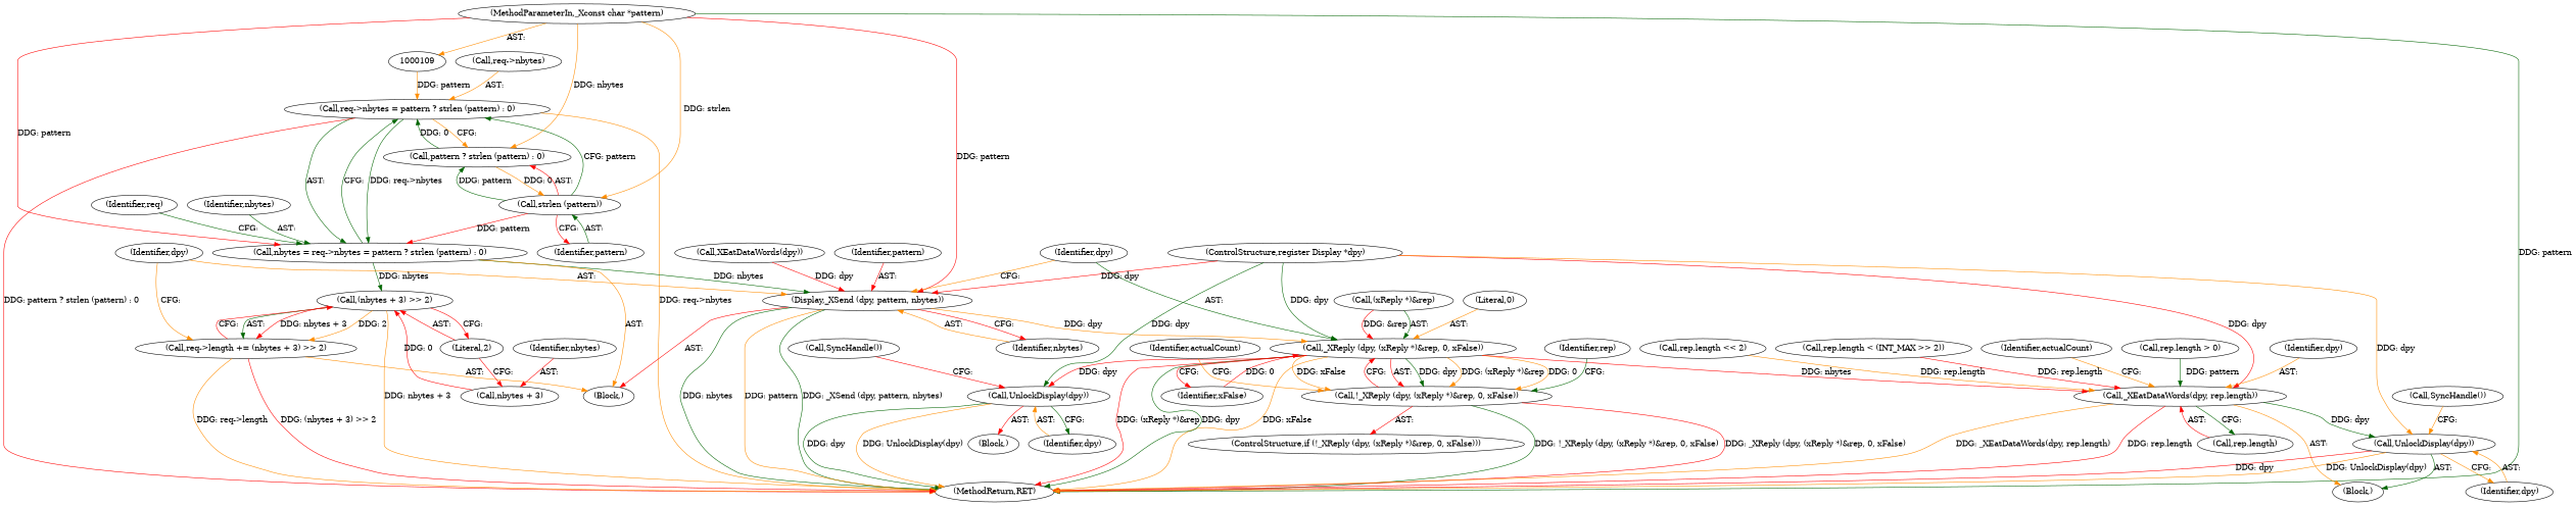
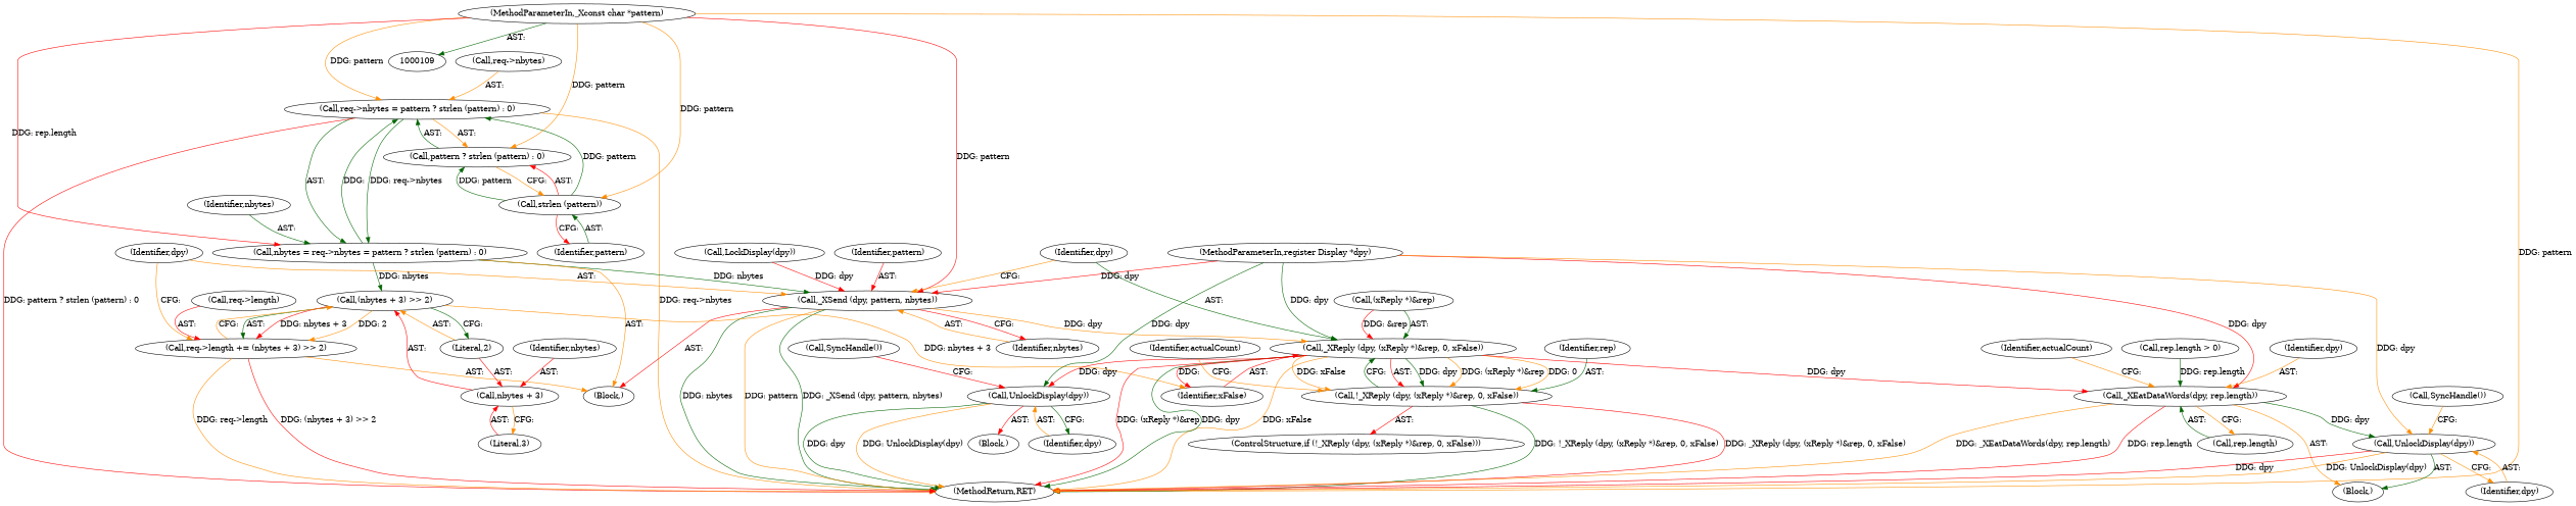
  digraph {
    edge [color=red]
    n1 [label="(Call,req->nbytes = pattern ? strlen (pattern) : 0)"]
    n2 [label="(Call,nbytes = req->nbytes = pattern ? strlen (pattern) : 0)"]
    n3 [label="(Call,pattern ? strlen (pattern) : 0)"]
    n4 [label="(MethodReturn,RET)"]
-   n5 [label="(Display,_XSend (dpy, pattern, nbytes))"]
+   n5 [label="(Call,_XSend (dpy, pattern, nbytes))"]
    n6 [label="(Call,(nbytes + 3) >> 2)"]
    n7 [label="(Block,)"]
    n8 [label="(Call,strlen (pattern))"]
    n9 [label="(MethodParameterIn,_Xconst char *pattern)"]
    1000109
    n11 [label="(Identifier,pattern)"]
    n12 [label="(Call,_XReply (dpy, (xReply *)&rep, 0, xFalse))"]
    n13 [label="(Identifier,nbytes)"]
    n14 [label="(Call,req->length += (nbytes + 3) >> 2)"]
    n15 [label="(Literal,2)"]
    n16 [label="(Call,nbytes + 3)"]
+   n17 [label="(Literal,3)"]
    n18 [label="(Call,!_XReply (dpy, (xReply *)&rep, 0, xFalse))"]
    n19 [label="(Call,UnlockDisplay(dpy))"]
    n20 [label="(Call,_XEatDataWords(dpy, rep.length))"]
    n21 [label="(Identifier,xFalse)"]
    n22 [label="(ControlStructure,if (!_XReply (dpy, (xReply *)&rep, 0, xFalse)))"]
    n23 [label="(Identifier,dpy)"]
    n24 [label="(Block,)"]
    n25 [label="(Call,UnlockDisplay(dpy))"]
    n26 [label="(Call,rep.length)"]
    n27 [label="(Block,)"]
    n28 [label="(Identifier,dpy)"]
    n29 [label="(Identifier,actualCount)"]
-   n31 [label="(Call,XEatDataWords(dpy))"]
-   n32 [label="(Call,rep.length << 2)"]
-   n33 [label="(Identifier,req)"]
-   n34 [label="(Call,rep.length < (INT_MAX >> 2))"]
+   n30 [label="(Call,req->length)"]
+   n31 [label="(Call,LockDisplay(dpy))"]
    n35 [label="(Identifier,dpy)"]
    n36 [label="(Call,(xReply *)&rep)"]
    n37 [label="(Identifier,dpy)"]
    n38 [label="(Call,SyncHandle())"]
    n39 [label="(Identifier,pattern)"]
    n40 [label="(Identifier,nbytes)"]
    n41 [label="(Identifier,actualCount)"]
    n42 [label="(Identifier,rep)"]
    n43 [label="(Call,rep.length > 0)"]
    n44 [label="(Identifier,nbytes)"]
    n45 [label="(Call,SyncHandle())"]
-   n46 [label="(ControlStructure,register Display *dpy)"]
+   n46 [label="(MethodParameterIn,register Display *dpy)"]
    n47 [label="(Call,req->nbytes)"]
-   n48 [label="(Literal,0)"]
    n49 [label="(Identifier,dpy)"]
    n1 -> n2 [color=darkgreen label="AST: "]
    n1 -> n2 [color=darkgreen label="DDG: req->nbytes"]
-   n1 -> n3 [color=darkorange label="CFG: "]
+   n1 -> n3 [color=darkorange label="AST: "]
    n1 -> n4 [color=darkorange label="DDG: req->nbytes"]
    n1 -> n4 [label="DDG: pattern ? strlen (pattern) : 0"]
-   n2 -> n1 [color=darkgreen label="CFG: "]
+   n2 -> n1 [color=darkgreen label="DDG: "]
    n2 -> n5 [color=darkgreen label="DDG: nbytes"]
    n2 -> n6 [color=darkgreen label="DDG: nbytes"]
    n2 -> n7 [color=darkorange label="AST: "]
-   n3 -> n1 [color=darkgreen label="DDG: 0"]
-   n3 -> n8 [color=darkorange label="DDG: 0"]
+   n3 -> n1 [color=darkgreen label="AST: "]
+   n3 -> n8 [color=darkorange label="CFG: "]
    n5 -> n4 [color=darkgreen label="DDG: _XSend (dpy, pattern, nbytes)"]
    n5 -> n4 [color=darkgreen label="DDG: nbytes"]
    n5 -> n4 [color=darkorange label="DDG: pattern"]
    n5 -> n7 [label="AST: "]
    n5 -> n12 [color=darkorange label="DDG: dpy"]
    n5 -> n13 [label="CFG: "]
-   n6 -> n4 [color=darkorange label="DDG: nbytes + 3"]
+   n6 -> n21 [color=darkorange label="DDG: nbytes + 3"]
    n6 -> n14 [color=darkgreen label="AST: "]
    n6 -> n14 [label="DDG: nbytes + 3"]
    n6 -> n14 [color=darkorange label="DDG: 2"]
-   n6 -> n15 [label="CFG: "]
-   n8 -> n1 [color=darkgreen label="CFG: pattern"]
-   n8 -> n2 [label="DDG: pattern"]
+   n6 -> n15 [color=darkgreen label="CFG: "]
+   n8 -> n1 [color=darkgreen label="DDG: pattern"]
    n8 -> n3 [label="AST: "]
    n8 -> n3 [color=darkgreen label="DDG: pattern"]
    n8 -> n11 [label="CFG: "]
-   1000109 -> n1 [color=darkorange label="DDG: pattern"]
-   n9 -> n2 [label="DDG: pattern"]
-   n9 -> n3 [color=darkorange label="DDG: nbytes"]
-   n9 -> n4 [color=darkgreen label="DDG: pattern"]
+   n9 -> n1 [color=darkorange label="DDG: pattern"]
+   n9 -> n2 [label="DDG: rep.length"]
+   n9 -> n3 [color=darkorange label="DDG: pattern"]
+   n9 -> n4 [color=darkorange label="DDG: pattern"]
    n9 -> n5 [label="DDG: pattern"]
-   n9 -> n8 [color=darkorange label="DDG: strlen"]
-   n9 -> 1000109 [color=darkorange label="AST: "]
+   n9 -> n8 [color=darkorange label="DDG: pattern"]
+   n9 -> 1000109 [color=darkgreen label="AST: "]
    n11 -> n8 [color=darkgreen label="AST: "]
    n12 -> n4 [color=darkorange label="DDG: xFalse"]
    n12 -> n4 [label="DDG: (xReply *)&rep"]
    n12 -> n4 [color=darkgreen label="DDG: dpy"]
    n12 -> n18 [label="AST: "]
    n12 -> n18 [color=darkgreen label="DDG: dpy"]
    n12 -> n18 [color=darkorange label="DDG: (xReply *)&rep"]
    n12 -> n18 [color=darkorange label="DDG: 0"]
    n12 -> n18 [color=darkorange label="DDG: xFalse"]
    n12 -> n19 [label="DDG: dpy"]
-   n12 -> n20 [label="DDG: nbytes"]
-   n12 -> n21 [label="CFG: "]
+   n12 -> n20 [label="DDG: dpy"]
+   n12 -> n21 [label="DDG: "]
    n13 -> n5 [color=darkorange label="AST: "]
    n14 -> n4 [color=darkorange label="DDG: req->length"]
    n14 -> n4 [label="DDG: (nbytes + 3) >> 2"]
-   n14 -> n6 [label="CFG: "]
+   n14 -> n6 [color=darkorange label="CFG: "]
    n14 -> n7 [color=darkorange label="AST: "]
-   n15 -> n6 [label="AST: "]
-   n15 -> n16 [label="CFG: "]
-   n16 -> n6 [label="DDG: 0"]
+   n15 -> n6 [color=darkorange label="AST: "]
+   n15 -> n16 [label="AST: "]
+   n16 -> n6 [label="AST: "]
+   n16 -> n17 [color=darkorange label="CFG: "]
+   n17 -> n16 [label="AST: "]
    n18 -> n4 [color=darkgreen label="DDG: !_XReply (dpy, (xReply *)&rep, 0, xFalse)"]
    n18 -> n4 [label="DDG: _XReply (dpy, (xReply *)&rep, 0, xFalse)"]
-   n18 -> n12 [label="CFG: "]
+   n18 -> n12 [color=darkgreen label="CFG: "]
    n18 -> n22 [label="AST: "]
    n19 -> n4 [color=darkgreen label="DDG: dpy"]
    n19 -> n4 [color=darkorange label="DDG: UnlockDisplay(dpy)"]
    n19 -> n23 [color=darkgreen label="CFG: "]
    n19 -> n24 [label="AST: "]
    n20 -> n4 [color=darkorange label="DDG: _XEatDataWords(dpy, rep.length)"]
    n20 -> n4 [label="DDG: rep.length"]
    n20 -> n25 [color=darkgreen label="DDG: dpy"]
-   n20 -> n26 [color=darkgreen label="CFG: "]
+   n20 -> n26 [color=darkorange label="CFG: "]
    n20 -> n27 [color=darkorange label="AST: "]
-   n21 -> n12 [label="DDG: 0"]
+   n21 -> n12 [label="AST: "]
    n23 -> n19 [color=darkorange label="AST: "]
    n25 -> n4 [label="DDG: dpy"]
    n25 -> n4 [color=darkorange label="DDG: UnlockDisplay(dpy)"]
    n25 -> n27 [color=darkgreen label="AST: "]
    n25 -> n28 [color=darkorange label="CFG: "]
-   n26 -> n20 [label="AST: "]
+   n26 -> n20 [color=darkgreen label="AST: "]
    n28 -> n25 [color=darkorange label="AST: "]
    n29 -> n18 [color=darkorange label="CFG: "]
+   n30 -> n14 [label="AST: "]
    n31 -> n5 [label="DDG: dpy"]
-   n32 -> n20 [color=darkorange label="DDG: rep.length"]
-   n33 -> n2 [color=darkgreen label="CFG: "]
-   n34 -> n20 [label="DDG: rep.length"]
    n35 -> n5 [color=darkorange label="CFG: "]
    n35 -> n12 [color=darkgreen label="AST: "]
    n36 -> n12 [color=darkgreen label="AST: "]
    n36 -> n12 [label="DDG: &rep"]
    n37 -> n5 [color=darkorange label="AST: "]
    n37 -> n14 [color=darkorange label="CFG: "]
    n38 -> n19 [label="CFG: "]
    n39 -> n5 [label="AST: "]
    n40 -> n16 [label="AST: "]
    n41 -> n20 [color=darkorange label="CFG: "]
-   n42 -> n18 [color=darkgreen label="CFG: "]
-   n43 -> n20 [color=darkgreen label="DDG: pattern"]
+   n42 -> n18 [color=darkgreen label="AST: "]
+   n43 -> n20 [color=darkgreen label="DDG: rep.length"]
    n44 -> n2 [color=darkgreen label="AST: "]
    n45 -> n25 [color=darkorange label="CFG: "]
    n46 -> n5 [label="DDG: dpy"]
    n46 -> n12 [color=darkgreen label="DDG: dpy"]
    n46 -> n19 [color=darkgreen label="DDG: dpy"]
    n46 -> n20 [label="DDG: dpy"]
    n46 -> n25 [color=darkorange label="DDG: dpy"]
    n47 -> n1 [color=darkorange label="AST: "]
-   n48 -> n12 [color=darkorange label="AST: "]
    n49 -> n20 [color=darkorange label="AST: "]
  }
